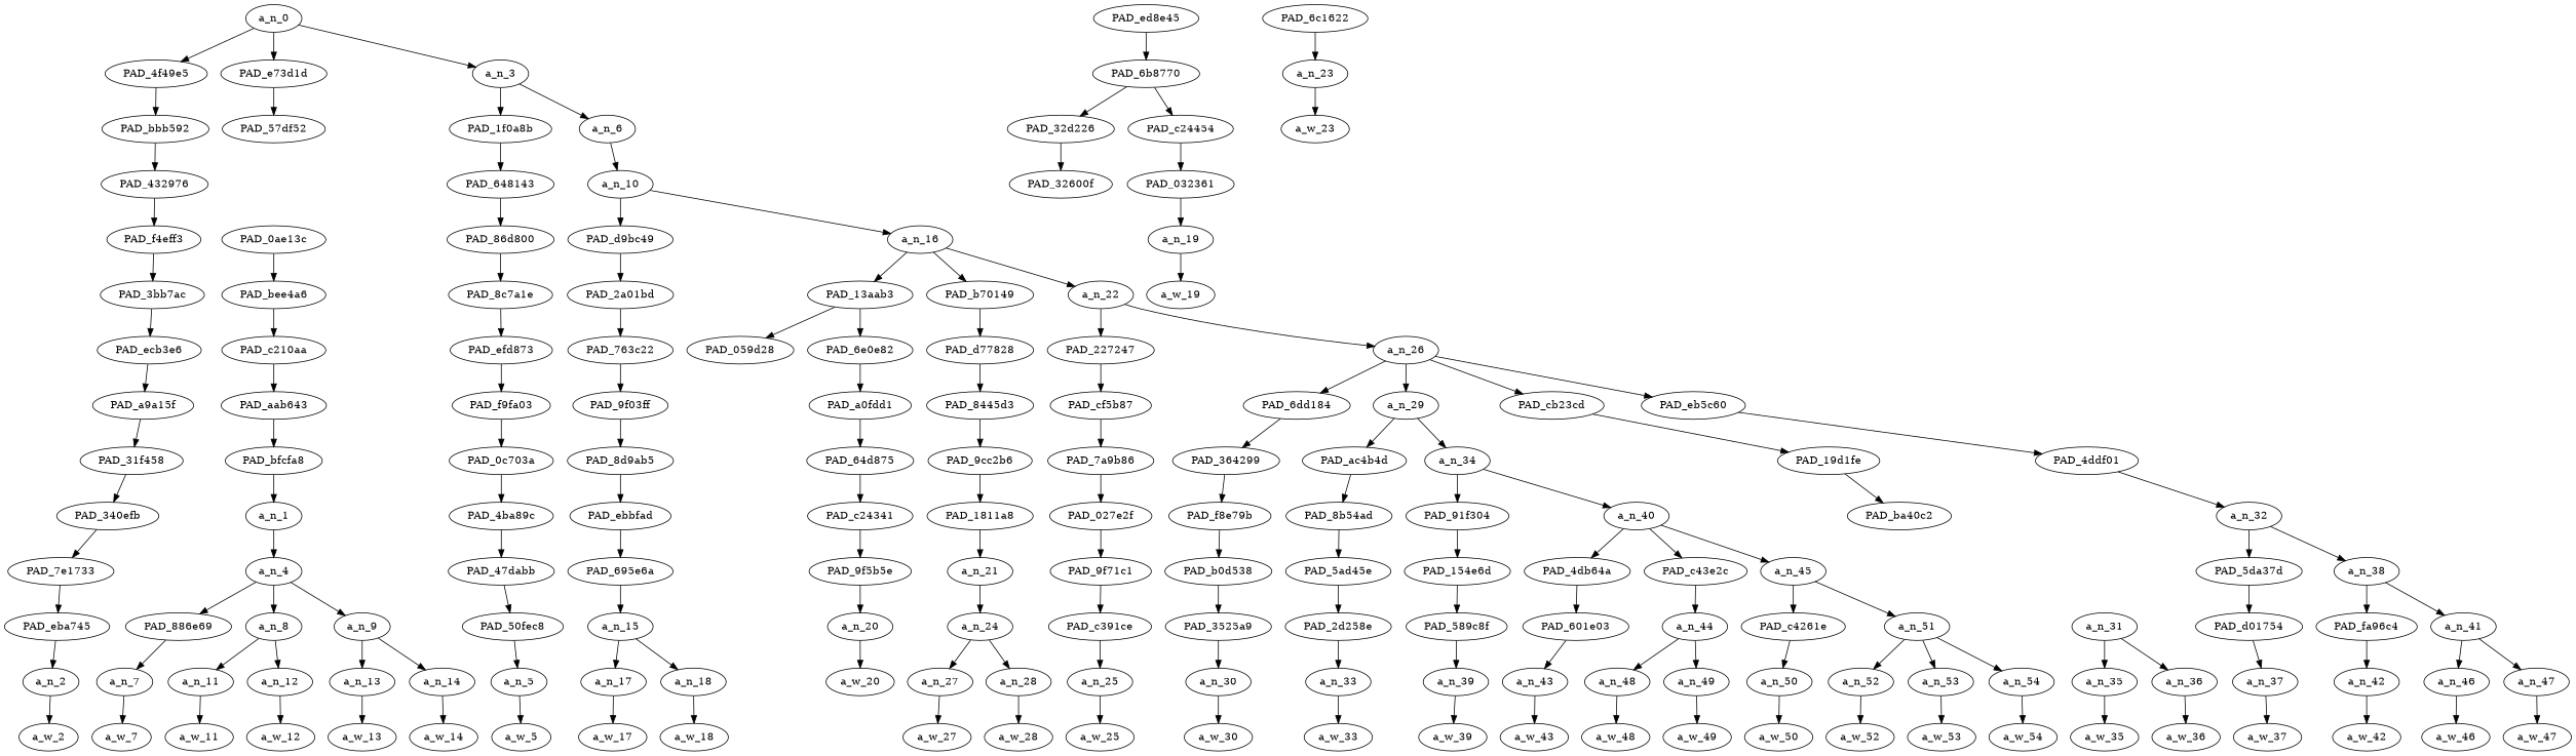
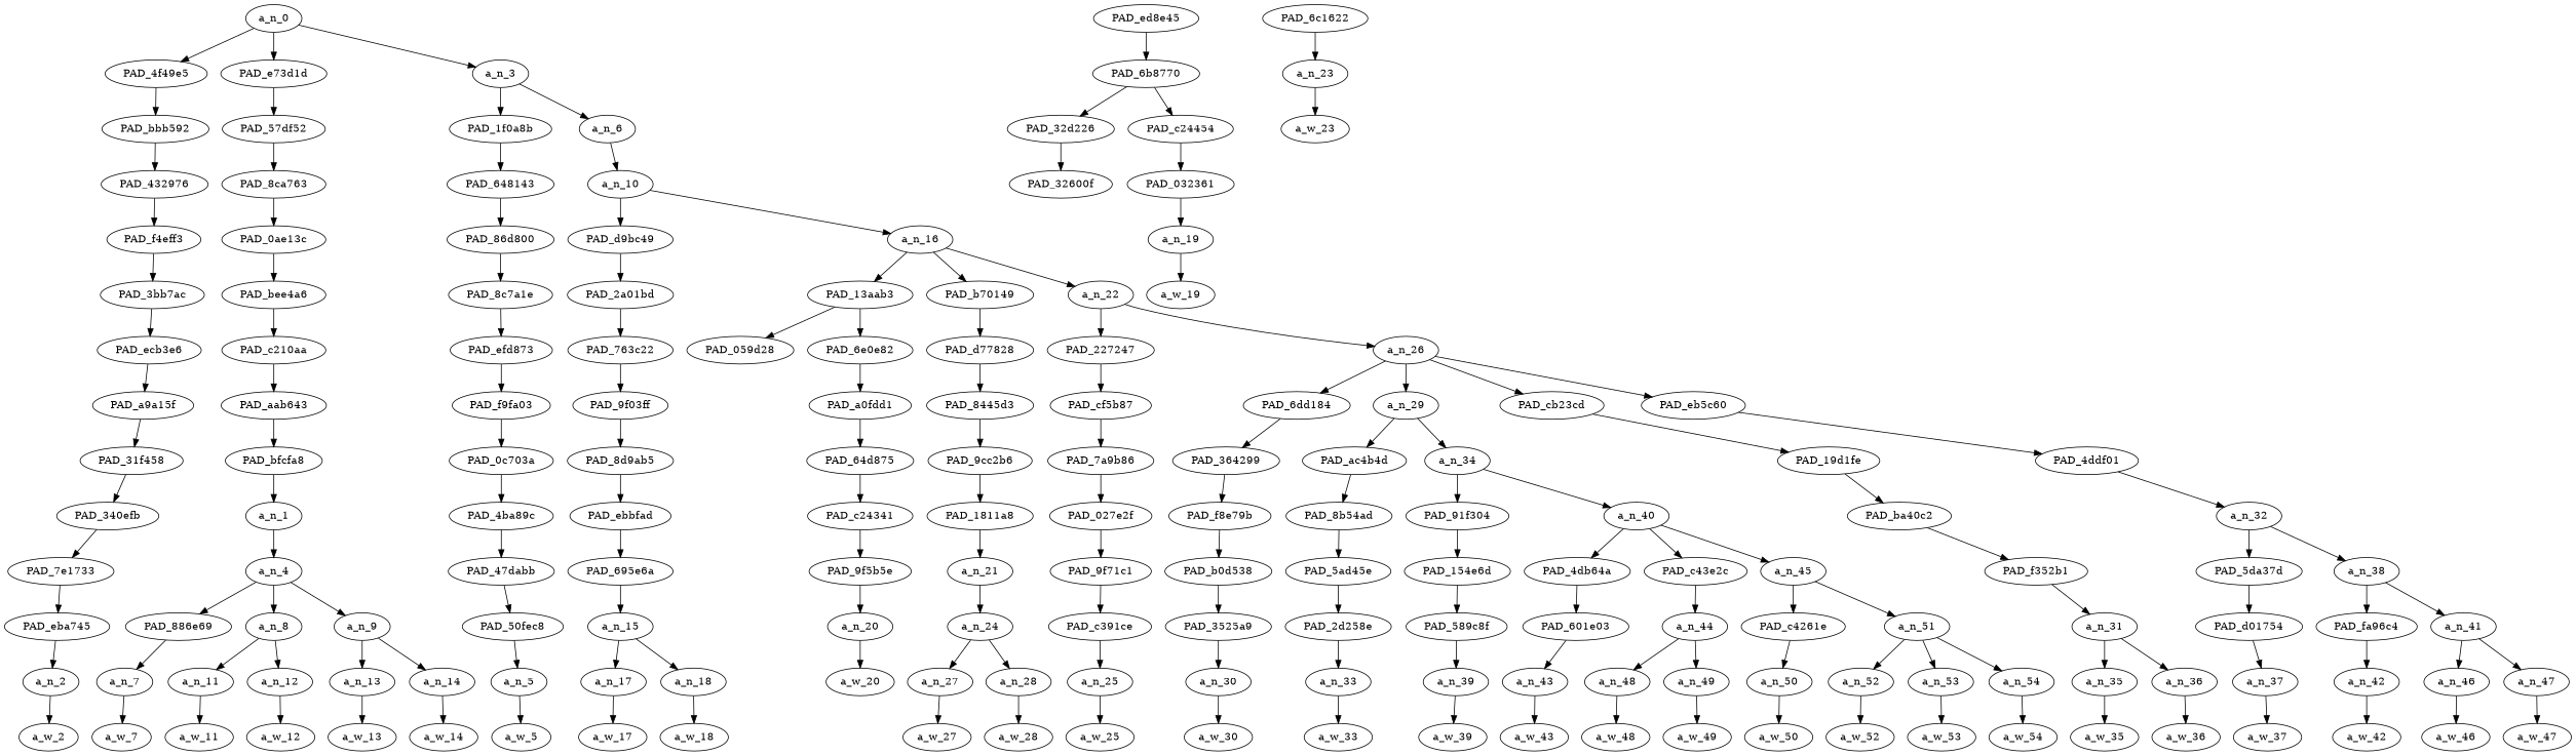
  strict digraph {
    node [div_dir=1 index=0 level=1 text_span="[5]" value=0.01901703]
    a_n_0 [level=13 text_span="[0, 1, 2, 3, 4, 5, 6, 7, 8, 9, 10, 11, 12, 13, 14, 15, 16, 17, 18, 19, 20, 21, 22, 23, 24, 25, 26, 27, 28, 29, 30]" value=1.00000000]
    PAD_4f49e5 [index=1 level=12]
    PAD_e73d1d [div_dir=-1 level=12 text_span="[0, 1, 2, 3, 4]" value=0.09591178]
    a_n_3 [index=2 level=12 text_span="[6, 7, 8, 9, 10, 11, 12, 13, 14, 15, 16, 17, 18, 19, 20, 21, 22, 23, 24, 25, 26, 27, 28, 29, 30]" value=0.88501451]
    PAD_bbb592 [index=1 level=11]
    PAD_57df52 [div_dir=-1 level=11 text_span="[0, 1, 2, 3, 4]" value=0.09591178]
    PAD_1f0a8b [div_dir=-1 index=2 level=11 text_span="[6]" value=0.02174589]
    a_n_6 [index=3 level=11 text_span="[7, 8, 9, 10, 11, 12, 13, 14, 15, 16, 17, 18, 19, 20, 21, 22, 23, 24, 25, 26, 27, 28, 29, 30]" value=0.86320500]
    PAD_432976 [index=1 level=10]
+   PAD_8ca763 [div_dir=-1 level=10 text_span="[0, 1, 2, 3, 4]" value=0.09591178]
    PAD_648143 [div_dir=-1 index=2 level=10 text_span="[6]" value=0.02174589]
    a_n_10 [index=3 level=10 text_span="[7, 8, 9, 10, 11, 12, 13, 14, 15, 16, 17, 18, 19, 20, 21, 22, 23, 24, 25, 26, 27, 28, 29, 30]" value=0.86313637]
    PAD_f4eff3 [index=1 level=9]
    PAD_3bb7ac [index=1 level=8]
    PAD_ecb3e6 [index=1 level=7]
    PAD_a9a15f [index=1 level=6]
    PAD_31f458 [index=1 level=5]
    PAD_340efb [index=1 level=4]
    PAD_7e1733 [index=1 level=3]
    PAD_eba745 [index=3 level=2]
    a_n_2 [index=5]
    a_w_2 [div_dir=0 index=5 level=0 value=and]
    PAD_0ae13c [div_dir=-1 level=9 text_span="[0, 1, 2, 3, 4]" value=0.09591178]
    PAD_bee4a6 [div_dir=-1 level=8 text_span="[0, 1, 2, 3, 4]" value=0.09591178]
    PAD_c210aa [div_dir=-1 level=7 text_span="[0, 1, 2, 3, 4]" value=0.09591178]
    PAD_aab643 [div_dir=-1 level=6 text_span="[0, 1, 2, 3, 4]" value=0.09591178]
    PAD_bfcfa8 [div_dir=-1 level=5 text_span="[0, 1, 2, 3, 4]" value=0.09591178]
    a_n_1 [div_dir=-1 level=4 text_span="[0, 1, 2, 3, 4]" value=0.09591178]
    a_n_4 [div_dir=-1 level=3 text_span="[0, 1, 2, 3, 4]" value=0.09588793]
    PAD_886e69 [level=2 text_span="[0]" value=0.02346834]
    a_n_8 [div_dir=-1 index=1 level=2 text_span="[1, 2]" value=0.03691780]
    a_n_9 [div_dir=-1 index=2 level=2 text_span="[3, 4]" value=0.03547793]
    a_n_7 [text_span="[0]" value=0.02346834]
    a_n_11 [div_dir=-1 index=1 text_span="[1]" value=0.01444802]
    a_n_12 [div_dir=-1 index=2 text_span="[2]" value=0.02242230]
    a_n_13 [div_dir=-1 index=3 text_span="[3]" value=0.01859747]
    a_n_14 [index=4 text_span="[4]" value=0.01687498]
    a_w_7 [div_dir=0 level=0 text_span="[0]" value=listening]
    a_w_11 [div_dir=0 index=1 level=0 text_span="[1]" value=to]
    a_w_12 [div_dir=0 index=2 level=0 text_span="[2]" value="<number>"]
    a_w_13 [div_dir=0 index=3 level=0 text_span="[3]" value=right]
    a_w_14 [div_dir=0 index=4 level=0 text_span="[4]" value=now]
    PAD_86d800 [div_dir=-1 index=2 level=9 text_span="[6]" value=0.02174589]
    PAD_d9bc49 [index=3 level=9 text_span="[7, 8]" value=0.07231489]
    a_n_16 [index=4 level=9 text_span="[9, 10, 11, 12, 13, 14, 15, 16, 17, 18, 19, 20, 21, 22, 23, 24, 25, 26, 27, 28, 29, 30]" value=0.79075286]
    PAD_8c7a1e [div_dir=-1 index=2 level=8 text_span="[6]" value=0.02174589]
    PAD_efd873 [div_dir=-1 index=2 level=7 text_span="[6]" value=0.02174589]
    PAD_f9fa03 [div_dir=-1 index=2 level=6 text_span="[6]" value=0.02174589]
    PAD_0c703a [div_dir=-1 index=2 level=5 text_span="[6]" value=0.02174589]
    PAD_4ba89c [div_dir=-1 index=2 level=4 text_span="[6]" value=0.02174589]
    PAD_47dabb [div_dir=-1 index=2 level=3 text_span="[6]" value=0.02174589]
    PAD_50fec8 [div_dir=-1 index=4 level=2 text_span="[6]" value=0.02174589]
    a_n_5 [div_dir=-1 index=6 text_span="[6]" value=0.02174589]
    a_w_5 [div_dir=0 index=6 level=0 text_span="[6]" value=man]
    PAD_2a01bd [index=3 level=8 text_span="[7, 8]" value=0.07231489]
    PAD_13aab3 [index=5 level=8 text_span="[10]" value=0.06959960]
    PAD_b70149 [index=6 level=8 text_span="[11, 12, 13]" value=0.23705129]
    a_n_22 [div_dir=-1 index=7 level=8 text_span="[14, 15, 16, 17, 18, 19, 20, 21, 22, 23, 24, 25, 26, 27, 28, 29, 30]" value=0.46564530]
    PAD_763c22 [index=3 level=7 text_span="[7, 8]" value=0.07231489]
    PAD_059d28 [index=5 level=7 text_span="[10]" value=0.06959960]
    PAD_6e0e82 [index=5 level=6 text_span="[10]" value=0.06959960]
    PAD_d77828 [index=6 level=7 text_span="[11, 12, 13]" value=0.23705129]
    PAD_227247 [index=7 level=7 text_span="[14]" value=0.01551993]
    a_n_26 [div_dir=-1 index=8 level=7 text_span="[15, 16, 17, 18, 19, 20, 21, 22, 23, 24, 25, 26, 27, 28, 29, 30]" value=0.45006720]
    PAD_9f03ff [index=3 level=6 text_span="[7, 8]" value=0.07231489]
    PAD_8d9ab5 [index=3 level=5 text_span="[7, 8]" value=0.07231489]
    PAD_ebbfad [index=3 level=4 text_span="[7, 8]" value=0.07231489]
    PAD_695e6a [index=3 level=3 text_span="[7, 8]" value=0.07231489]
    a_n_15 [index=5 level=2 text_span="[7, 8]" value=0.07231489]
    a_n_17 [index=7 text_span="[7]" value=0.01864109]
    a_n_18 [index=8 text_span="[8]" value=0.05363076]
    a_w_17 [div_dir=0 index=7 level=0 text_span="[7]" value=these]
    a_w_18 [div_dir=0 index=8 level=0 text_span="[8]" value=callers]
    PAD_ed8e45 [index=4 level=7 text_span="[9]" value=0.01839867]
    PAD_6b8770 [index=4 level=6 text_span="[9]" value=0.01839867]
    PAD_8445d3 [index=6 level=6 text_span="[11, 12, 13]" value=0.23705129]
    PAD_cf5b87 [index=7 level=6 text_span="[14]" value=0.01551993]
    PAD_6dd184 [index=9 level=6 text_span="[24]" value=0.01558887]
    a_n_29 [index=8 level=6 text_span="[15, 16, 17, 18, 19, 20, 21, 22, 23]" value=0.26082268]
    PAD_cb23cd [div_dir=-1 index=10 level=6 text_span="[25, 26]" value=0.09046664]
    PAD_eb5c60 [index=11 level=6 text_span="[27, 28, 29, 30]" value=0.08312180]
    PAD_32d226 [index=4 level=5 text_span="[9]" value=0.01839867]
    PAD_c24454 [index=4 level=3 text_span="[9]" value=0.01839867]
    PAD_32600f [index=4 level=4 text_span="[9]" value=0.01839867]
    PAD_032361 [index=6 level=2 text_span="[9]" value=0.01839867]
    a_n_19 [index=9 text_span="[9]" value=0.01839867]
    a_w_19 [div_dir=0 index=9 level=0 text_span="[9]" value=are]
    PAD_a0fdd1 [index=5 level=5 text_span="[10]" value=0.06959960]
    PAD_64d875 [index=5 level=4 text_span="[10]" value=0.06959960]
    PAD_c24341 [index=5 level=3 text_span="[10]" value=0.06959960]
    PAD_9f5b5e [index=7 level=2 text_span="[10]" value=0.06959960]
    a_n_20 [index=10 text_span="[10]" value=0.06959960]
    a_w_20 [div_dir=0 index=10 level=0 text_span="[10]" value=morons]
    PAD_9cc2b6 [index=6 level=5 text_span="[11, 12, 13]" value=0.23705129]
    PAD_1811a8 [index=6 level=4 text_span="[11, 12, 13]" value=0.23705129]
    a_n_21 [index=6 level=3 text_span="[11, 12, 13]" value=0.23705129]
    a_n_24 [index=9 level=2 text_span="[12, 13]" value=0.21670269]
    PAD_6c1622 [index=8 level=2 text_span="[11]" value=0.02011708]
    a_n_23 [index=11 text_span="[11]" value=0.02011708]
    a_n_27 [index=12 text_span="[12]" value=0.18959876]
    a_n_28 [index=13 text_span="[13]" value=0.02685037]
    a_w_23 [div_dir=0 index=11 level=0 text_span="[11]" value=in]
    a_w_27 [div_dir=0 index=12 level=0 text_span="[12]" value=hillbilly]
    a_w_28 [div_dir=0 index=13 level=0 text_span="[13]" value=voice]
    PAD_7a9b86 [index=7 level=5 text_span="[14]" value=0.01551993]
    PAD_364299 [index=10 level=5 text_span="[24]" value=0.01558887]
    PAD_ac4b4d [div_dir=-1 index=8 level=5 text_span="[15]" value=0.01492265]
    a_n_34 [index=9 level=5 text_span="[16, 17, 18, 19, 20, 21, 22, 23]" value=0.24587844]
    PAD_19d1fe [div_dir=-1 index=11 level=5 text_span="[25, 26]" value=0.09046664]
    PAD_4ddf01 [index=12 level=5 text_span="[27, 28, 29, 30]" value=0.08312180]
    PAD_027e2f [index=7 level=4 text_span="[14]" value=0.01551993]
    PAD_9f71c1 [index=7 level=3 text_span="[14]" value=0.01551993]
    PAD_c391ce [index=10 level=2 text_span="[14]" value=0.01551993]
    a_n_25 [index=14 text_span="[14]" value=0.01551993]
    a_w_25 [div_dir=0 index=14 level=0 text_span="[14]" value=what]
    PAD_f8e79b [index=11 level=4 text_span="[24]" value=0.01558887]
    PAD_8b54ad [div_dir=-1 index=8 level=4 text_span="[15]" value=0.01492265]
    PAD_91f304 [div_dir=-1 index=9 level=4 text_span="[16]" value=0.01947992]
    a_n_40 [index=10 level=4 text_span="[17, 18, 19, 20, 21, 22, 23]" value=0.22636921]
    PAD_ba40c2 [div_dir=-1 index=12 level=4 text_span="[25, 26]" value=0.09046664]
    a_n_32 [index=13 level=4 text_span="[27, 28, 29, 30]" value=0.08312180]
    PAD_b0d538 [index=13 level=3 text_span="[24]" value=0.01558887]
    PAD_3525a9 [index=17 level=2 text_span="[24]" value=0.01558887]
    a_n_30 [index=24 text_span="[24]" value=0.01558887]
    a_w_30 [div_dir=0 index=24 level=0 text_span="[24]" value=would]
    PAD_5ad45e [div_dir=-1 index=8 level=3 text_span="[15]" value=0.01492265]
    PAD_154e6d [div_dir=-1 index=9 level=3 text_span="[16]" value=0.01947992]
    PAD_4db64a [index=10 level=3 text_span="[17]" value=0.02789946]
    PAD_c43e2c [div_dir=-1 index=11 level=3 text_span="[18, 19]" value=0.09886597]
    a_n_45 [index=12 level=3 text_span="[20, 21, 22, 23]" value=0.09955908]
    PAD_2d258e [div_dir=-1 index=11 level=2 text_span="[15]" value=0.01492265]
    a_n_33 [div_dir=-1 index=15 text_span="[15]" value=0.01492265]
    a_w_33 [div_dir=0 index=15 level=0 text_span="[15]" value=if]
    PAD_589c8f [div_dir=-1 index=12 level=2 text_span="[16]" value=0.01947992]
    PAD_601e03 [index=13 level=2 text_span="[17]" value=0.02789946]
    a_n_44 [div_dir=-1 index=14 level=2 text_span="[18, 19]" value=0.09886597]
    PAD_c4261e [index=15 level=2 text_span="[20]" value=0.01687618]
    a_n_51 [index=16 level=2 text_span="[21, 22, 23]" value=0.08263092]
    a_n_39 [div_dir=-1 index=16 text_span="[16]" value=0.01947992]
    a_w_39 [div_dir=0 index=16 level=0 text_span="[16]" value=we]
    a_n_43 [index=17 text_span="[17]" value=0.02789946]
    a_n_48 [index=18 text_span="[18]" value=0.03908881]
    a_n_49 [div_dir=-1 index=19 text_span="[19]" value=0.05976038]
    a_n_50 [index=20 text_span="[20]" value=0.01687618]
    a_n_52 [index=21 text_span="[21]" value=0.03239681]
    a_n_53 [index=22 text_span="[22]" value=0.01984646]
    a_n_54 [div_dir=-1 index=23 text_span="[23]" value=0.03036011]
    a_w_43 [div_dir=0 index=17 level=0 text_span="[17]" value=switched]
    a_w_48 [div_dir=0 index=18 level=0 text_span="[18]" value=aj]
    a_w_49 [div_dir=0 index=19 level=0 text_span="[19]" value=hinch]
    a_w_50 [div_dir=0 index=20 level=0 text_span="[20]" value=with]
    a_w_52 [div_dir=0 index=21 level=0 text_span="[21]" value=bill]
    a_w_53 [div_dir=0 index=22 level=0 text_span="[22]" value=o]
    a_w_54 [div_dir=0 index=23 level=0 text_span="[23]" value=brien]
+   PAD_f352b1 [div_dir=-1 index=14 level=3 text_span="[25, 26]" value=0.09046664]
    a_n_31 [div_dir=-1 index=18 level=2 text_span="[25, 26]" value=0.09046664]
    a_n_35 [index=25 text_span="[25]" value=0.02099981]
    a_n_36 [div_dir=-1 index=26 text_span="[26]" value=0.06914731]
    a_w_35 [div_dir=0 index=25 level=0 text_span="[25]" value=the]
    a_w_36 [div_dir=0 index=26 level=0 text_span="[26]" value=texans]
    PAD_5da37d [div_dir=-1 index=15 level=3 text_span="[27]" value=0.01871892]
    a_n_38 [index=16 level=3 text_span="[28, 29, 30]" value=0.06437897]
    PAD_d01754 [div_dir=-1 index=19 level=2 text_span="[27]" value=0.01871892]
    PAD_fa96c4 [div_dir=-1 index=21 level=2 text_span="[30]" value=0.02646897]
    a_n_41 [index=20 level=2 text_span="[28, 29]" value=0.03787099]
    a_n_37 [div_dir=-1 index=27 text_span="[27]" value=0.01871892]
    a_n_42 [div_dir=-1 index=30 text_span="[30]" value=0.02646897]
    a_n_46 [index=28 text_span="[28]" value=0.01733310]
    a_n_47 [index=29 text_span="[29]" value=0.02048157]
    a_w_37 [div_dir=0 index=27 level=0 text_span="[27]" value=do]
    a_w_42 [div_dir=0 index=30 level=0 text_span="[30]" value=lord]
    a_w_46 [div_dir=0 index=28 level=0 text_span="[28]" value=well]
    a_w_47 [div_dir=0 index=29 level=0 text_span="[29]" value=good]
    a_n_0 -> PAD_4f49e5
    a_n_0 -> PAD_e73d1d
    a_n_0 -> a_n_3
    PAD_4f49e5 -> PAD_bbb592
    PAD_e73d1d -> PAD_57df52
    a_n_3 -> PAD_1f0a8b
    a_n_3 -> a_n_6
    PAD_bbb592 -> PAD_432976
+   PAD_57df52 -> PAD_8ca763
    PAD_1f0a8b -> PAD_648143
    a_n_6 -> a_n_10
    PAD_432976 -> PAD_f4eff3
+   PAD_8ca763 -> PAD_0ae13c
    PAD_648143 -> PAD_86d800
    a_n_10 -> PAD_d9bc49
    a_n_10 -> a_n_16
    PAD_f4eff3 -> PAD_3bb7ac
    PAD_3bb7ac -> PAD_ecb3e6
    PAD_ecb3e6 -> PAD_a9a15f
    PAD_a9a15f -> PAD_31f458
    PAD_31f458 -> PAD_340efb
    PAD_340efb -> PAD_7e1733
    PAD_7e1733 -> PAD_eba745
    PAD_eba745 -> a_n_2
    a_n_2 -> a_w_2
    PAD_0ae13c -> PAD_bee4a6
    PAD_bee4a6 -> PAD_c210aa
    PAD_c210aa -> PAD_aab643
    PAD_aab643 -> PAD_bfcfa8
    PAD_bfcfa8 -> a_n_1
    a_n_1 -> a_n_4
    a_n_4 -> PAD_886e69
    a_n_4 -> a_n_8
    a_n_4 -> a_n_9
    PAD_886e69 -> a_n_7
    a_n_8 -> a_n_11
    a_n_8 -> a_n_12
    a_n_9 -> a_n_13
    a_n_9 -> a_n_14
    a_n_7 -> a_w_7
    a_n_11 -> a_w_11
    a_n_12 -> a_w_12
    a_n_13 -> a_w_13
    a_n_14 -> a_w_14
    PAD_86d800 -> PAD_8c7a1e
    PAD_d9bc49 -> PAD_2a01bd
    a_n_16 -> PAD_13aab3
    a_n_16 -> PAD_b70149
    a_n_16 -> a_n_22
    PAD_8c7a1e -> PAD_efd873
    PAD_efd873 -> PAD_f9fa03
    PAD_f9fa03 -> PAD_0c703a
    PAD_0c703a -> PAD_4ba89c
    PAD_4ba89c -> PAD_47dabb
    PAD_47dabb -> PAD_50fec8
    PAD_50fec8 -> a_n_5
    a_n_5 -> a_w_5
    PAD_2a01bd -> PAD_763c22
    PAD_13aab3 -> PAD_059d28
    PAD_13aab3 -> PAD_6e0e82
    PAD_b70149 -> PAD_d77828
    a_n_22 -> PAD_227247
    a_n_22 -> a_n_26
    PAD_763c22 -> PAD_9f03ff
    PAD_6e0e82 -> PAD_a0fdd1
    PAD_d77828 -> PAD_8445d3
    PAD_227247 -> PAD_cf5b87
    a_n_26 -> PAD_6dd184
    a_n_26 -> a_n_29
    a_n_26 -> PAD_cb23cd
    a_n_26 -> PAD_eb5c60
    PAD_9f03ff -> PAD_8d9ab5
    PAD_8d9ab5 -> PAD_ebbfad
    PAD_ebbfad -> PAD_695e6a
    PAD_695e6a -> a_n_15
    a_n_15 -> a_n_17
    a_n_15 -> a_n_18
    a_n_17 -> a_w_17
    a_n_18 -> a_w_18
    PAD_ed8e45 -> PAD_6b8770
    PAD_6b8770 -> PAD_32d226
    PAD_6b8770 -> PAD_c24454
    PAD_8445d3 -> PAD_9cc2b6
    PAD_cf5b87 -> PAD_7a9b86
    PAD_6dd184 -> PAD_364299
    a_n_29 -> PAD_ac4b4d
    a_n_29 -> a_n_34
    PAD_cb23cd -> PAD_19d1fe
    PAD_eb5c60 -> PAD_4ddf01
    PAD_32d226 -> PAD_32600f
    PAD_c24454 -> PAD_032361
    PAD_032361 -> a_n_19
    a_n_19 -> a_w_19
    PAD_a0fdd1 -> PAD_64d875
    PAD_64d875 -> PAD_c24341
    PAD_c24341 -> PAD_9f5b5e
    PAD_9f5b5e -> a_n_20
    a_n_20 -> a_w_20
    PAD_9cc2b6 -> PAD_1811a8
    PAD_1811a8 -> a_n_21
    a_n_21 -> a_n_24
    a_n_24 -> a_n_27
    a_n_24 -> a_n_28
    PAD_6c1622 -> a_n_23
    a_n_23 -> a_w_23
    a_n_27 -> a_w_27
    a_n_28 -> a_w_28
    PAD_7a9b86 -> PAD_027e2f
    PAD_364299 -> PAD_f8e79b
    PAD_ac4b4d -> PAD_8b54ad
    a_n_34 -> PAD_91f304
    a_n_34 -> a_n_40
    PAD_19d1fe -> PAD_ba40c2
    PAD_4ddf01 -> a_n_32
    PAD_027e2f -> PAD_9f71c1
    PAD_9f71c1 -> PAD_c391ce
    PAD_c391ce -> a_n_25
    a_n_25 -> a_w_25
    PAD_f8e79b -> PAD_b0d538
    PAD_8b54ad -> PAD_5ad45e
    PAD_91f304 -> PAD_154e6d
    a_n_40 -> PAD_4db64a
    a_n_40 -> PAD_c43e2c
    a_n_40 -> a_n_45
+   PAD_ba40c2 -> PAD_f352b1
    a_n_32 -> PAD_5da37d
    a_n_32 -> a_n_38
    PAD_b0d538 -> PAD_3525a9
    PAD_3525a9 -> a_n_30
    a_n_30 -> a_w_30
    PAD_5ad45e -> PAD_2d258e
    PAD_154e6d -> PAD_589c8f
    PAD_4db64a -> PAD_601e03
    PAD_c43e2c -> a_n_44
    a_n_45 -> PAD_c4261e
    a_n_45 -> a_n_51
    PAD_2d258e -> a_n_33
    a_n_33 -> a_w_33
    PAD_589c8f -> a_n_39
    PAD_601e03 -> a_n_43
    a_n_44 -> a_n_48
    a_n_44 -> a_n_49
    PAD_c4261e -> a_n_50
    a_n_51 -> a_n_52
    a_n_51 -> a_n_53
    a_n_51 -> a_n_54
    a_n_39 -> a_w_39
    a_n_43 -> a_w_43
    a_n_48 -> a_w_48
    a_n_49 -> a_w_49
    a_n_50 -> a_w_50
    a_n_52 -> a_w_52
    a_n_53 -> a_w_53
    a_n_54 -> a_w_54
+   PAD_f352b1 -> a_n_31
    a_n_31 -> a_n_35
    a_n_31 -> a_n_36
    a_n_35 -> a_w_35
    a_n_36 -> a_w_36
    PAD_5da37d -> PAD_d01754
    a_n_38 -> PAD_fa96c4
    a_n_38 -> a_n_41
    PAD_d01754 -> a_n_37
    PAD_fa96c4 -> a_n_42
    a_n_41 -> a_n_46
    a_n_41 -> a_n_47
    a_n_37 -> a_w_37
    a_n_42 -> a_w_42
    a_n_46 -> a_w_46
    a_n_47 -> a_w_47
  }
